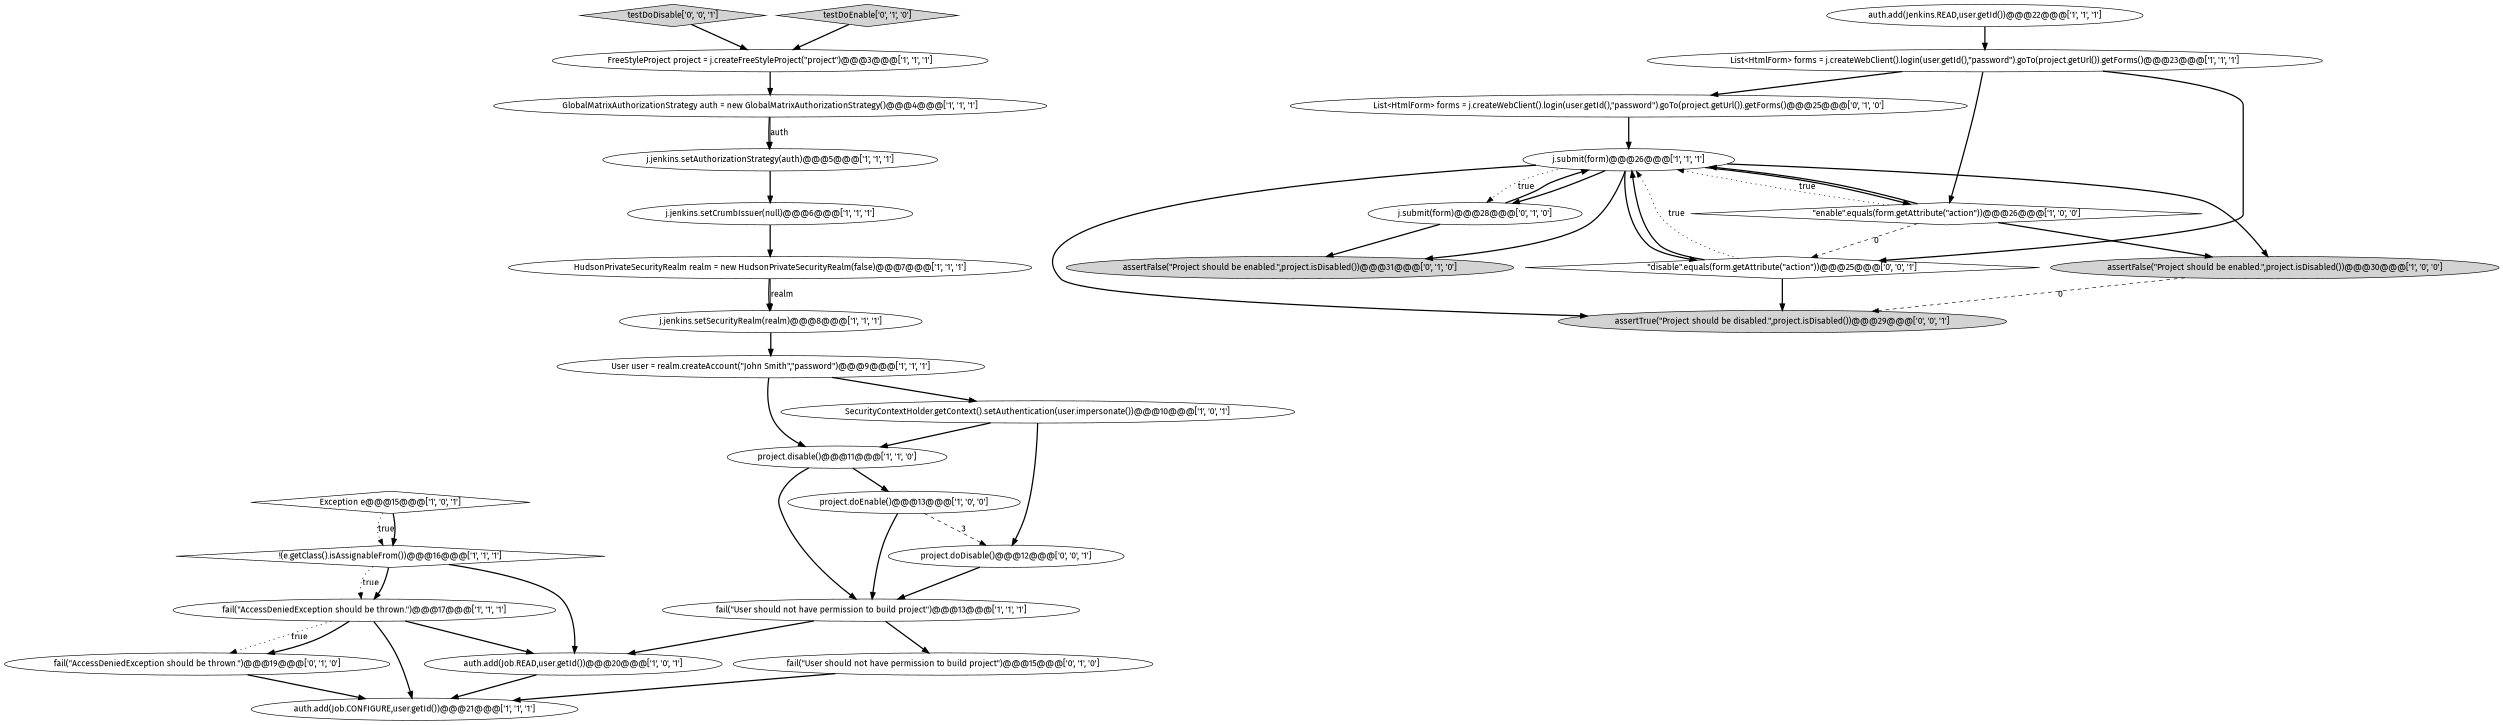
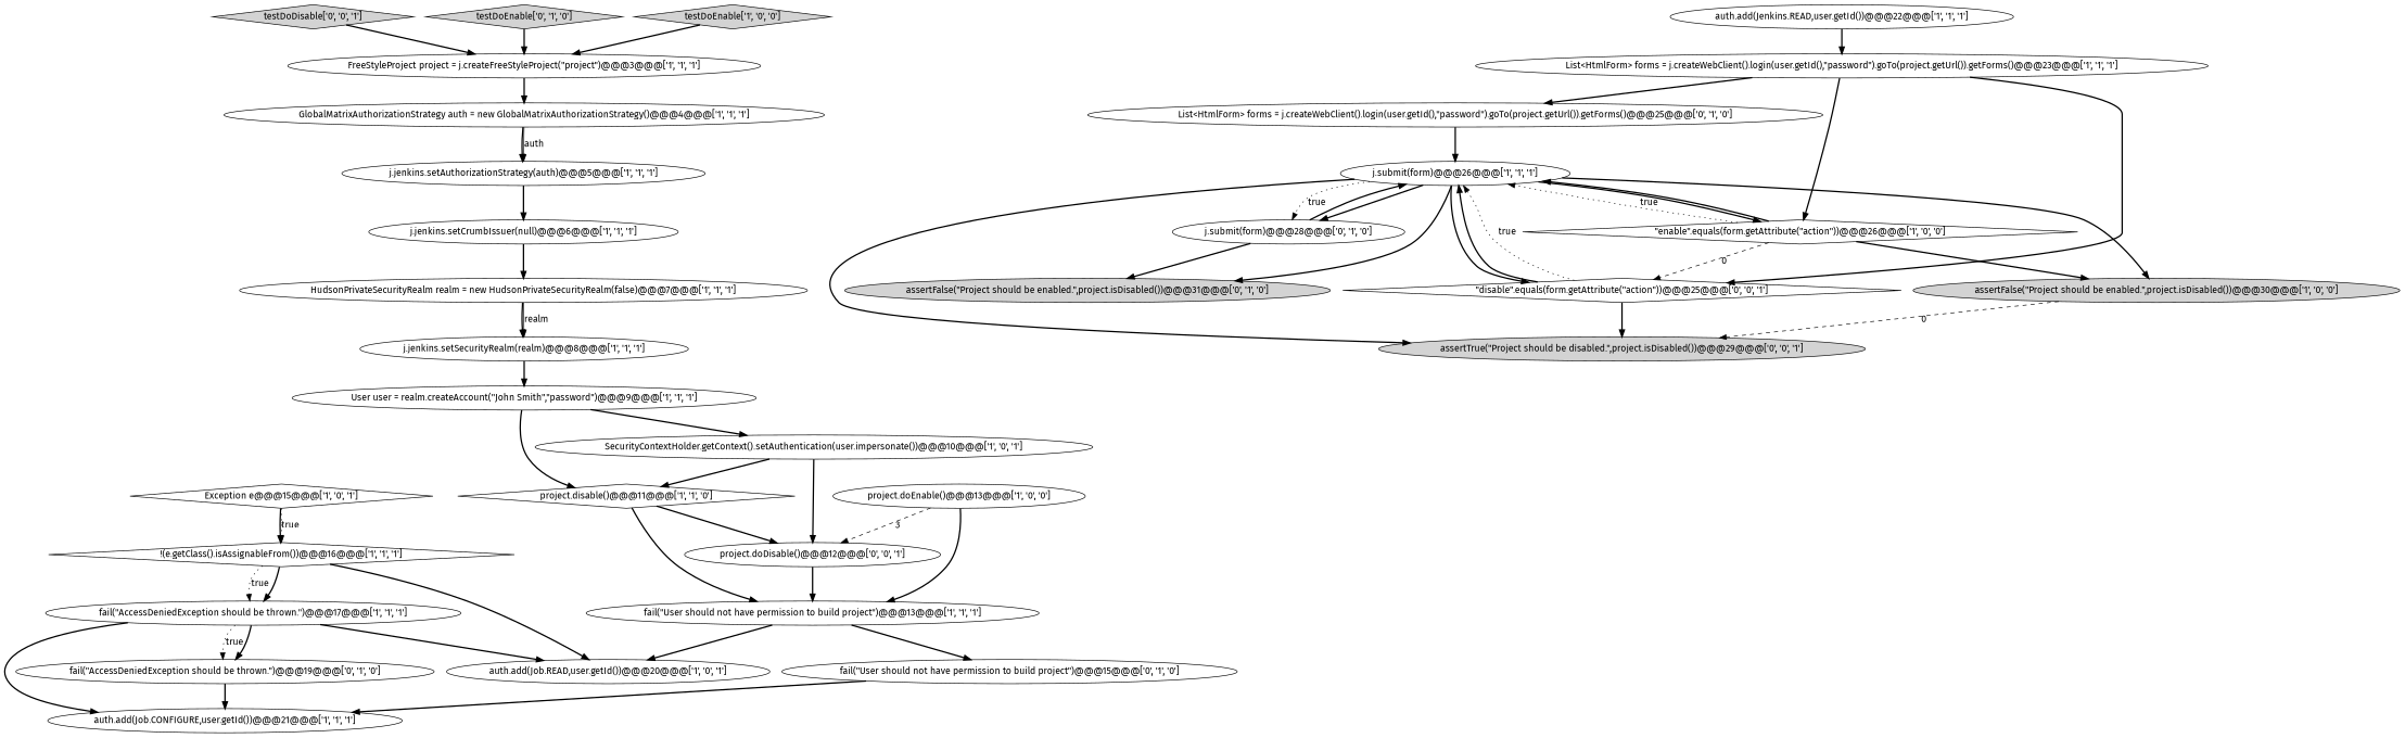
  digraph {
    fontname="Fira Sans"
    node [fillcolor=white fontname="Fira Sans" shape=ellipse style=filled]
    edge [fontname="Fira Sans" style=bold]
    n1 [label="fail(\"AccessDeniedException should be thrown.\")@@@17@@@['1', '1', '1']"]
    n2 [label="auth.add(Job.READ,user.getId())@@@20@@@['1', '0', '1']"]
    n3 [label="auth.add(Job.CONFIGURE,user.getId())@@@21@@@['1', '1', '1']"]
    n4 [label="fail(\"AccessDeniedException should be thrown.\")@@@19@@@['0', '1', '0']"]
    n5 [label="FreeStyleProject project = j.createFreeStyleProject(\"project\")@@@3@@@['1', '1', '1']"]
    n6 [label="GlobalMatrixAuthorizationStrategy auth = new GlobalMatrixAuthorizationStrategy()@@@4@@@['1', '1', '1']"]
    n7 [label="j.jenkins.setAuthorizationStrategy(auth)@@@5@@@['1', '1', '1']"]
    n8 [label="List<HtmlForm> forms = j.createWebClient().login(user.getId(),\"password\").goTo(project.getUrl()).getForms()@@@25@@@['0', '1', '0']"]
    n9 [label="j.submit(form)@@@26@@@['1', '1', '1']"]
    n10 [fillcolor=lightgray label="assertFalse(\"Project should be enabled.\",project.isDisabled())@@@31@@@['0', '1', '0']"]
    n11 [fillcolor=lightgray label="assertTrue(\"Project should be disabled.\",project.isDisabled())@@@29@@@['0', '0', '1']"]
    n12 [label="\"enable\".equals(form.getAttribute(\"action\"))@@@26@@@['1', '0', '0']" shape=diamond]
    n13 [label="\"disable\".equals(form.getAttribute(\"action\"))@@@25@@@['0', '0', '1']" shape=diamond]
    n14 [fillcolor=lightgray label="assertFalse(\"Project should be enabled.\",project.isDisabled())@@@30@@@['1', '0', '0']"]
    n15 [label="j.submit(form)@@@28@@@['0', '1', '0']"]
    n16 [label="j.jenkins.setSecurityRealm(realm)@@@8@@@['1', '1', '1']"]
    n17 [label="User user = realm.createAccount(\"John Smith\",\"password\")@@@9@@@['1', '1', '1']"]
    n18 [label="SecurityContextHolder.getContext().setAuthentication(user.impersonate())@@@10@@@['1', '0', '1']"]
-   n19 [label="project.disable()@@@11@@@['1', '1', '0']"]
+   n19 [label="project.disable()@@@11@@@['1', '1', '0']" shape=diamond]
    n20 [label="project.doDisable()@@@12@@@['0', '0', '1']"]
    n21 [label="project.doEnable()@@@13@@@['1', '0', '0']"]
    n22 [label="fail(\"User should not have permission to build project\")@@@13@@@['1', '1', '1']"]
    n23 [label="fail(\"User should not have permission to build project\")@@@15@@@['0', '1', '0']"]
    n24 [label="auth.add(Jenkins.READ,user.getId())@@@22@@@['1', '1', '1']"]
    n25 [label="List<HtmlForm> forms = j.createWebClient().login(user.getId(),\"password\").goTo(project.getUrl()).getForms()@@@23@@@['1', '1', '1']"]
    n26 [label="Exception e@@@15@@@['1', '0', '1']" shape=diamond]
    n27 [label="!(e.getClass().isAssignableFrom())@@@16@@@['1', '1', '1']" shape=diamond]
    n28 [label="HudsonPrivateSecurityRealm realm = new HudsonPrivateSecurityRealm(false)@@@7@@@['1', '1', '1']"]
    n29 [label="j.jenkins.setCrumbIssuer(null)@@@6@@@['1', '1', '1']"]
    n30 [fillcolor=lightgray label="testDoDisable['0', '0', '1']" shape=diamond]
    n31 [fillcolor=lightgray label="testDoEnable['0', '1', '0']" shape=diamond]
+   n32 [fillcolor=lightgray label="testDoEnable['1', '0', '0']" shape=diamond]
    n1 -> n2
    n1 -> n3
    n1 -> n4 [label=true style=dotted]
    n1 -> n4
-   n2 -> n3
    n4 -> n3
    n5 -> n6
    n6 -> n7
    n6 -> n7 [label=auth style=solid]
    n7 -> n29
    n8 -> n9
    n9 -> n10
    n9 -> n11
    n9 -> n12
    n9 -> n13
    n9 -> n14
    n9 -> n15
    n9 -> n15 [label=true style=dotted]
    n12 -> n9 [label=true style=dotted]
    n12 -> n9
    n12 -> n13 [label=0 style=dashed]
    n12 -> n14
    n13 -> n9
    n13 -> n9 [label=true style=dotted]
    n13 -> n11
    n14 -> n11 [label=0 style=dashed]
    n15 -> n9
    n15 -> n10
    n16 -> n17
    n17 -> n18
    n17 -> n19
    n18 -> n19
    n18 -> n20
-   n19 -> n21
+   n19 -> n20
    n19 -> n22
    n20 -> n22
    n21 -> n20 [label=3 style=dashed]
    n21 -> n22
    n22 -> n2
    n22 -> n23
    n23 -> n3
    n24 -> n25
    n25 -> n8
    n25 -> n12
    n25 -> n13
    n26 -> n27 [label=true style=dotted]
    n26 -> n27
    n27 -> n1
    n27 -> n1 [label=true style=dotted]
    n27 -> n2
    n28 -> n16
    n28 -> n16 [label=realm style=solid]
    n29 -> n28
    n30 -> n5
    n31 -> n5
+   n32 -> n5
  }
